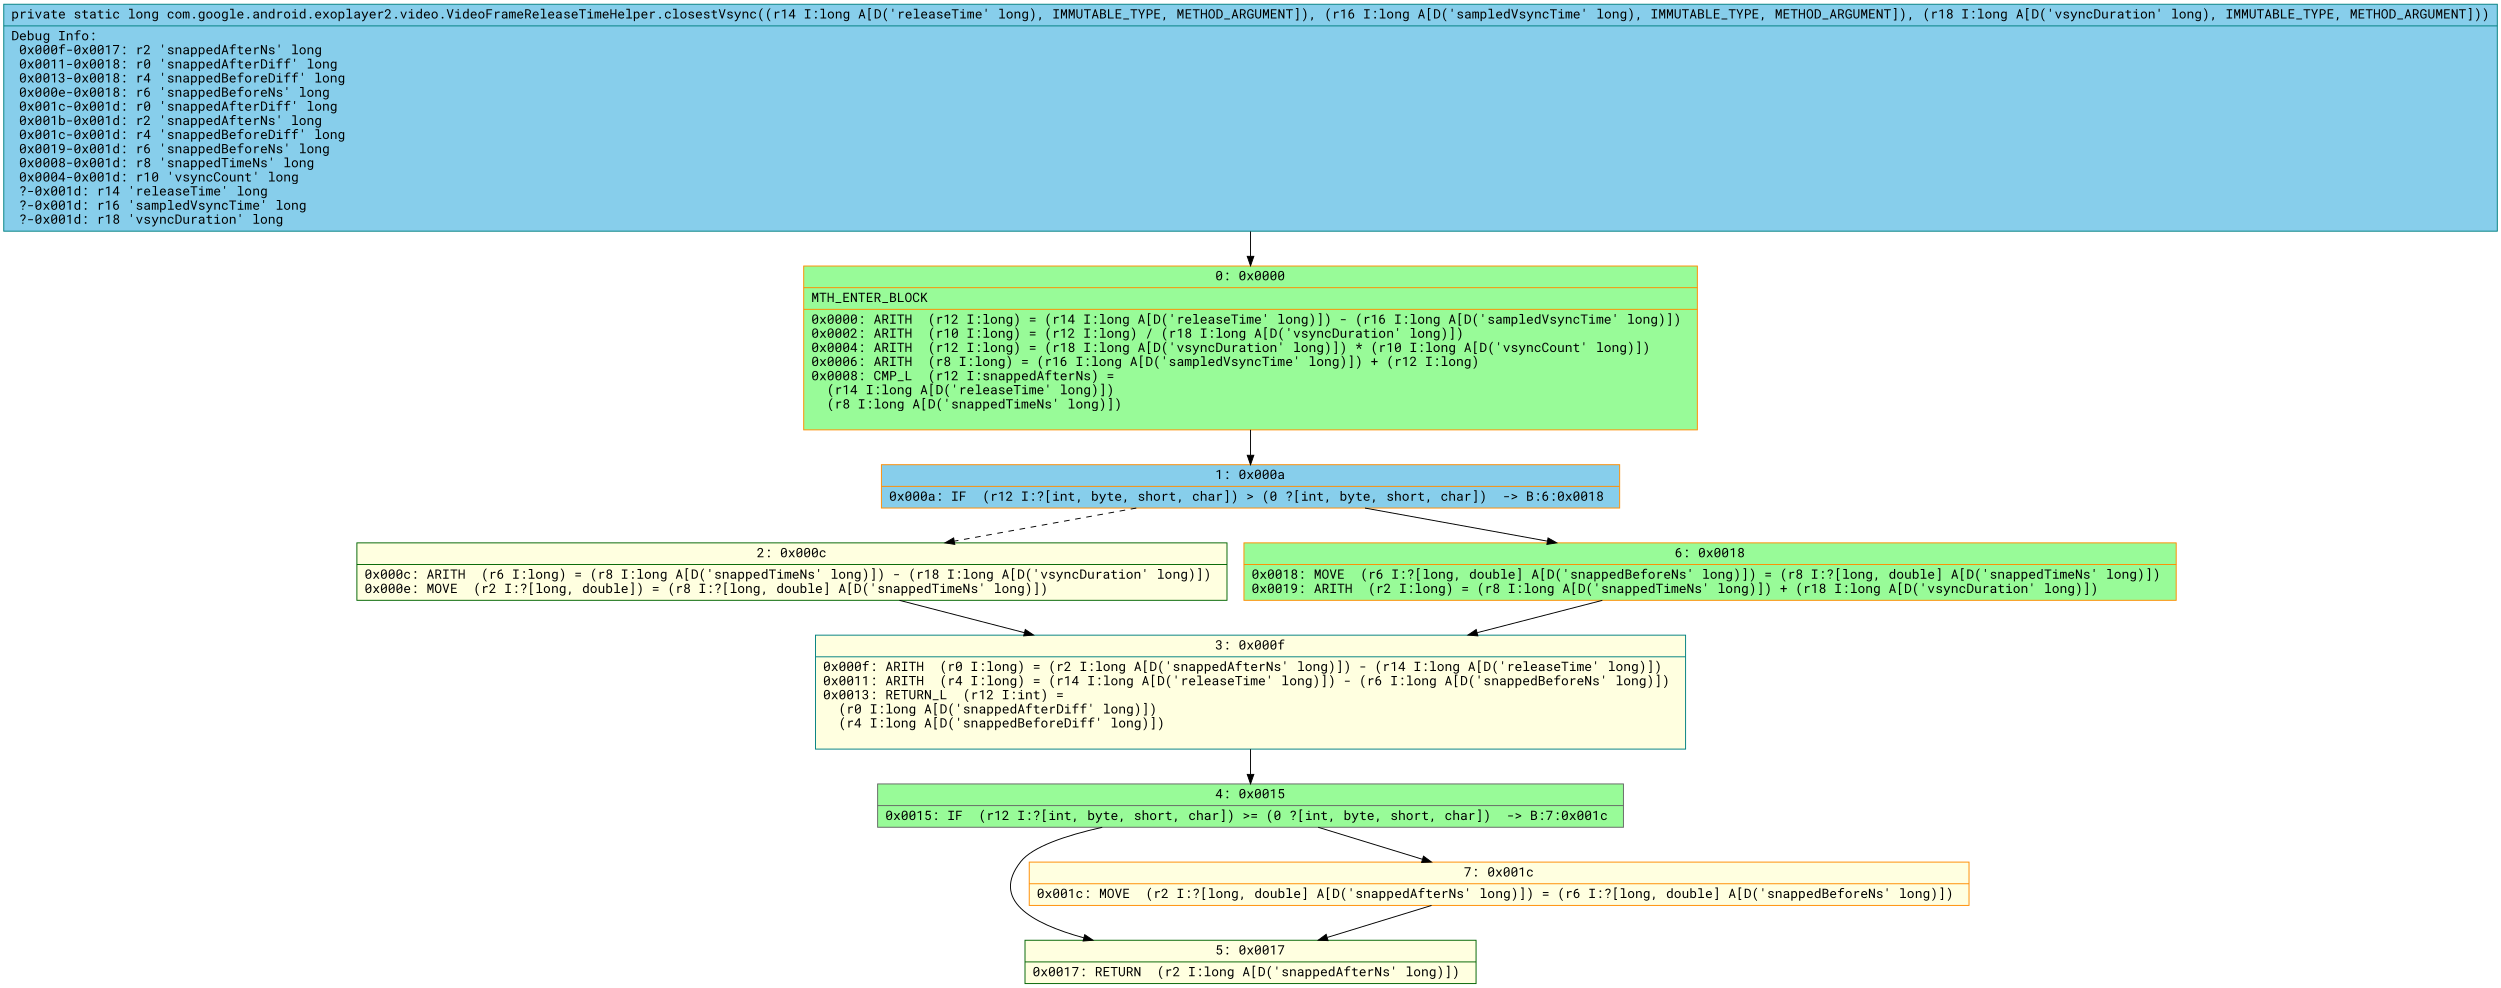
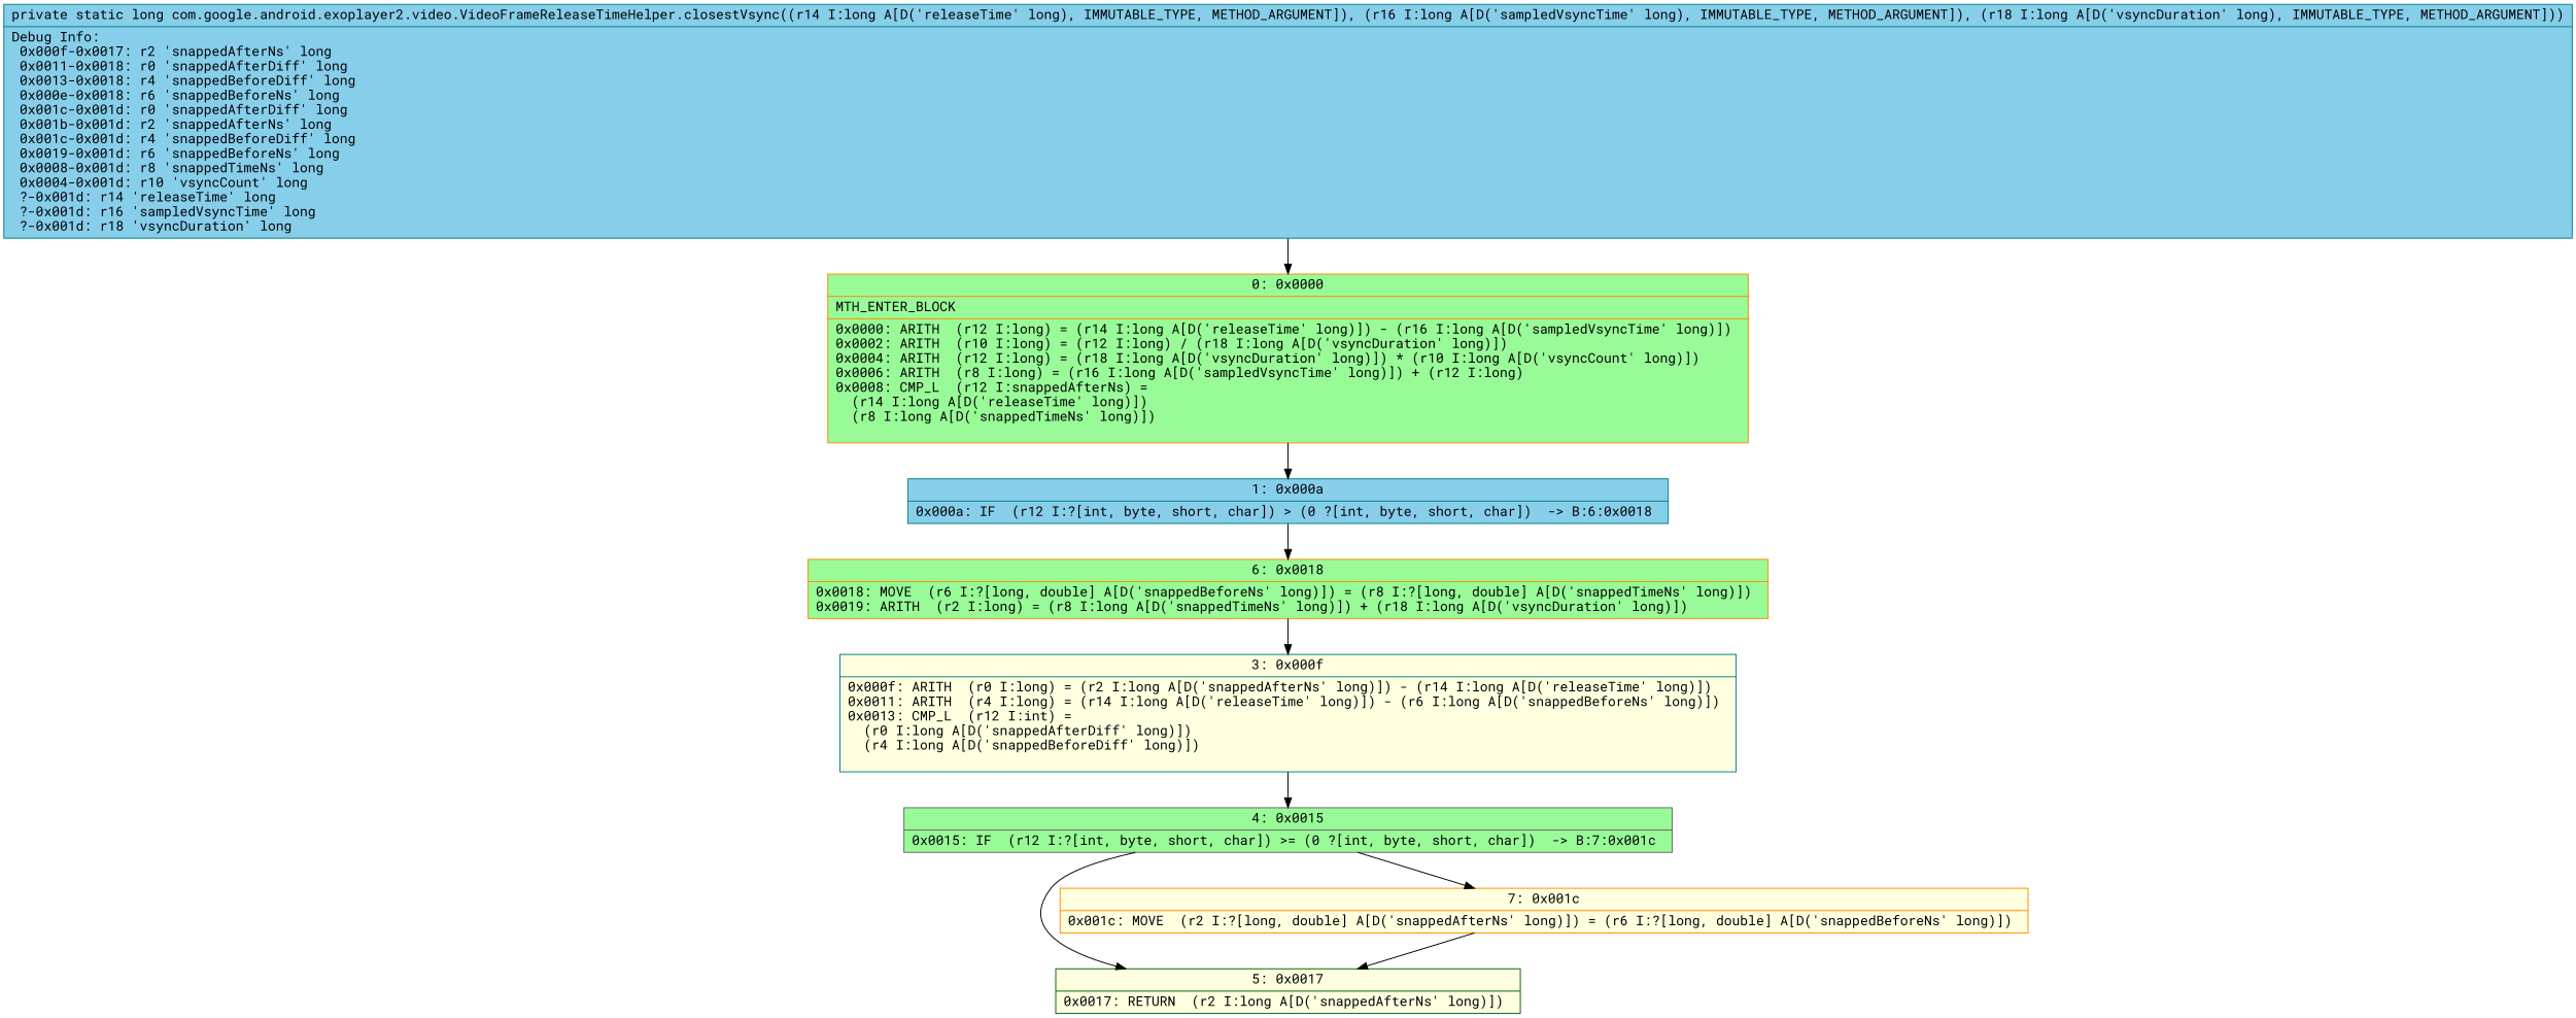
  digraph {
    fontname="Roboto Mono"
    node [color=darkorange fillcolor=lightyellow fontname="Roboto Mono" shape=record style=filled]
    edge [fontname="Roboto Mono"]
    n1 [fillcolor=palegreen label="{0\:\ 0x0000|MTH_ENTER_BLOCK\l|0x0000: ARITH  (r12 I:long) = (r14 I:long A[D('releaseTime' long)]) \- (r16 I:long A[D('sampledVsyncTime' long)]) \l0x0002: ARITH  (r10 I:long) = (r12 I:long) \/ (r18 I:long A[D('vsyncDuration' long)]) \l0x0004: ARITH  (r12 I:long) = (r18 I:long A[D('vsyncDuration' long)]) * (r10 I:long A[D('vsyncCount' long)]) \l0x0006: ARITH  (r8 I:long) = (r16 I:long A[D('sampledVsyncTime' long)]) + (r12 I:long) \l0x0008: CMP_L  (r12 I:snappedAfterNs) = \l  (r14 I:long A[D('releaseTime' long)])\l  (r8 I:long A[D('snappedTimeNs' long)])\l \l}"]
-   n2 [fillcolor=skyblue label="{1\:\ 0x000a|0x000a: IF  (r12 I:?[int, byte, short, char]) \> (0 ?[int, byte, short, char])  \-\> B:6:0x0018 \l}"]
-   n3 [color=darkgreen label="{2\:\ 0x000c|0x000c: ARITH  (r6 I:long) = (r8 I:long A[D('snappedTimeNs' long)]) \- (r18 I:long A[D('vsyncDuration' long)]) \l0x000e: MOVE  (r2 I:?[long, double]) = (r8 I:?[long, double] A[D('snappedTimeNs' long)]) \l}"]
+   n2 [color=teal fillcolor=skyblue label="{1\:\ 0x000a|0x000a: IF  (r12 I:?[int, byte, short, char]) \> (0 ?[int, byte, short, char])  \-\> B:6:0x0018 \l}"]
    n4 [fillcolor=palegreen label="{6\:\ 0x0018|0x0018: MOVE  (r6 I:?[long, double] A[D('snappedBeforeNs' long)]) = (r8 I:?[long, double] A[D('snappedTimeNs' long)]) \l0x0019: ARITH  (r2 I:long) = (r8 I:long A[D('snappedTimeNs' long)]) + (r18 I:long A[D('vsyncDuration' long)]) \l}"]
-   n5 [color=teal label="{3\:\ 0x000f|0x000f: ARITH  (r0 I:long) = (r2 I:long A[D('snappedAfterNs' long)]) \- (r14 I:long A[D('releaseTime' long)]) \l0x0011: ARITH  (r4 I:long) = (r14 I:long A[D('releaseTime' long)]) \- (r6 I:long A[D('snappedBeforeNs' long)]) \l0x0013: RETURN_L  (r12 I:int) = \l  (r0 I:long A[D('snappedAfterDiff' long)])\l  (r4 I:long A[D('snappedBeforeDiff' long)])\l \l}"]
+   n5 [color=teal label="{3\:\ 0x000f|0x000f: ARITH  (r0 I:long) = (r2 I:long A[D('snappedAfterNs' long)]) \- (r14 I:long A[D('releaseTime' long)]) \l0x0011: ARITH  (r4 I:long) = (r14 I:long A[D('releaseTime' long)]) \- (r6 I:long A[D('snappedBeforeNs' long)]) \l0x0013: CMP_L  (r12 I:int) = \l  (r0 I:long A[D('snappedAfterDiff' long)])\l  (r4 I:long A[D('snappedBeforeDiff' long)])\l \l}"]
    n6 [color=gray40 fillcolor=palegreen label="{4\:\ 0x0015|0x0015: IF  (r12 I:?[int, byte, short, char]) \>= (0 ?[int, byte, short, char])  \-\> B:7:0x001c \l}"]
    n7 [color=darkgreen label="{5\:\ 0x0017|0x0017: RETURN  (r2 I:long A[D('snappedAfterNs' long)]) \l}"]
    n8 [label="{7\:\ 0x001c|0x001c: MOVE  (r2 I:?[long, double] A[D('snappedAfterNs' long)]) = (r6 I:?[long, double] A[D('snappedBeforeNs' long)]) \l}"]
    n9 [color=teal fillcolor=skyblue label="{private static long com.google.android.exoplayer2.video.VideoFrameReleaseTimeHelper.closestVsync((r14 I:long A[D('releaseTime' long), IMMUTABLE_TYPE, METHOD_ARGUMENT]), (r16 I:long A[D('sampledVsyncTime' long), IMMUTABLE_TYPE, METHOD_ARGUMENT]), (r18 I:long A[D('vsyncDuration' long), IMMUTABLE_TYPE, METHOD_ARGUMENT]))  | Debug Info:\l  0x000f\-0x0017: r2 'snappedAfterNs' long\l  0x0011\-0x0018: r0 'snappedAfterDiff' long\l  0x0013\-0x0018: r4 'snappedBeforeDiff' long\l  0x000e\-0x0018: r6 'snappedBeforeNs' long\l  0x001c\-0x001d: r0 'snappedAfterDiff' long\l  0x001b\-0x001d: r2 'snappedAfterNs' long\l  0x001c\-0x001d: r4 'snappedBeforeDiff' long\l  0x0019\-0x001d: r6 'snappedBeforeNs' long\l  0x0008\-0x001d: r8 'snappedTimeNs' long\l  0x0004\-0x001d: r10 'vsyncCount' long\l  ?\-0x001d: r14 'releaseTime' long\l  ?\-0x001d: r16 'sampledVsyncTime' long\l  ?\-0x001d: r18 'vsyncDuration' long\l}"]
    n1 -> n2
-   n2 -> n3 [style=dashed]
    n2 -> n4
-   n3 -> n5
    n4 -> n5
    n5 -> n6
    n6 -> n7 [style=solid]
    n6 -> n8
    n8 -> n7
    n9 -> n1
  }
